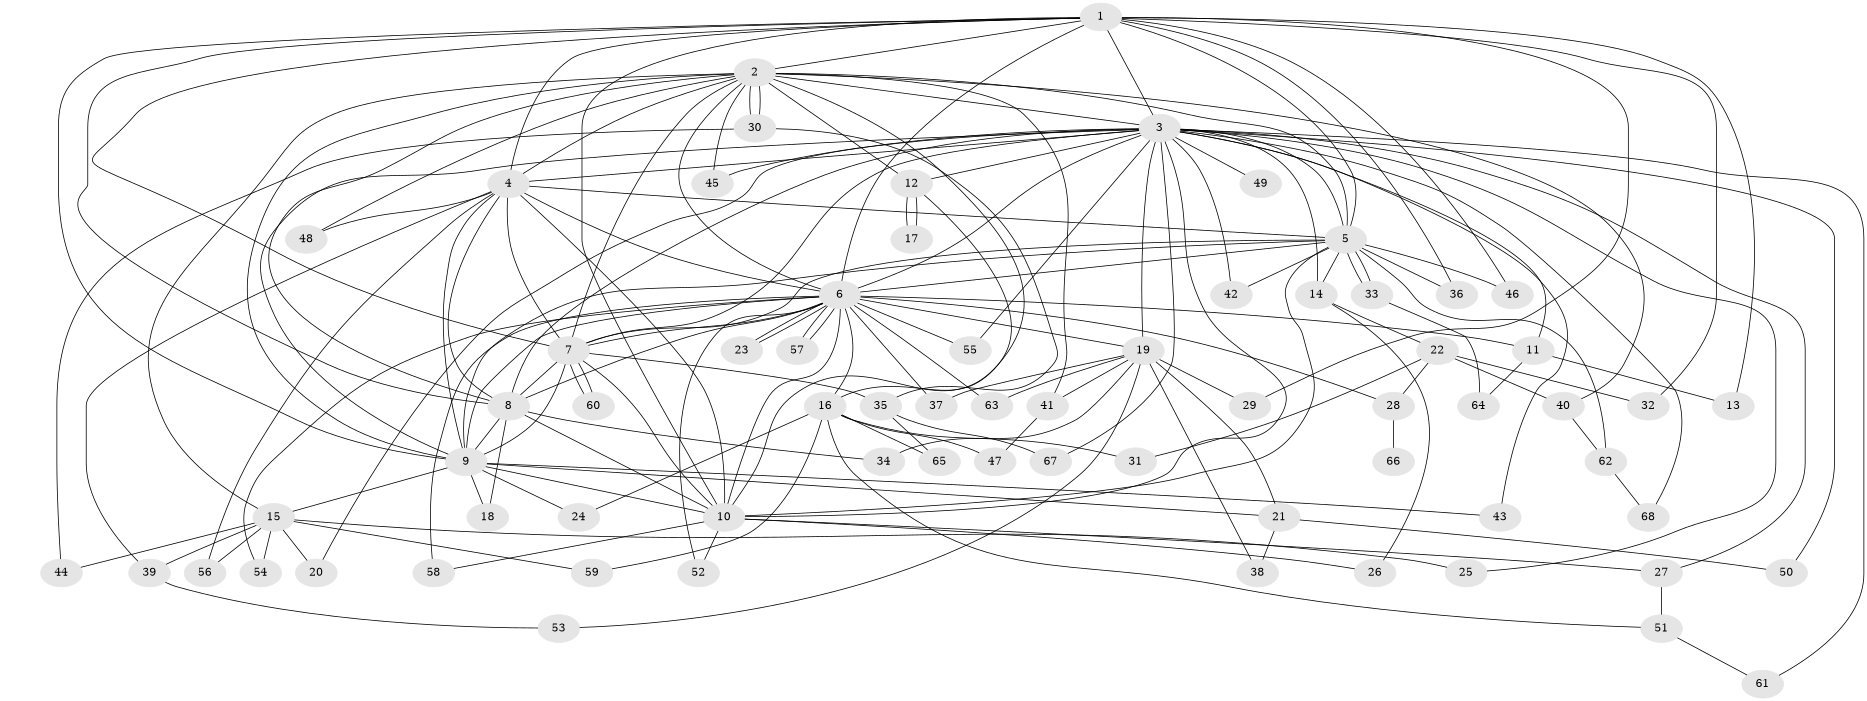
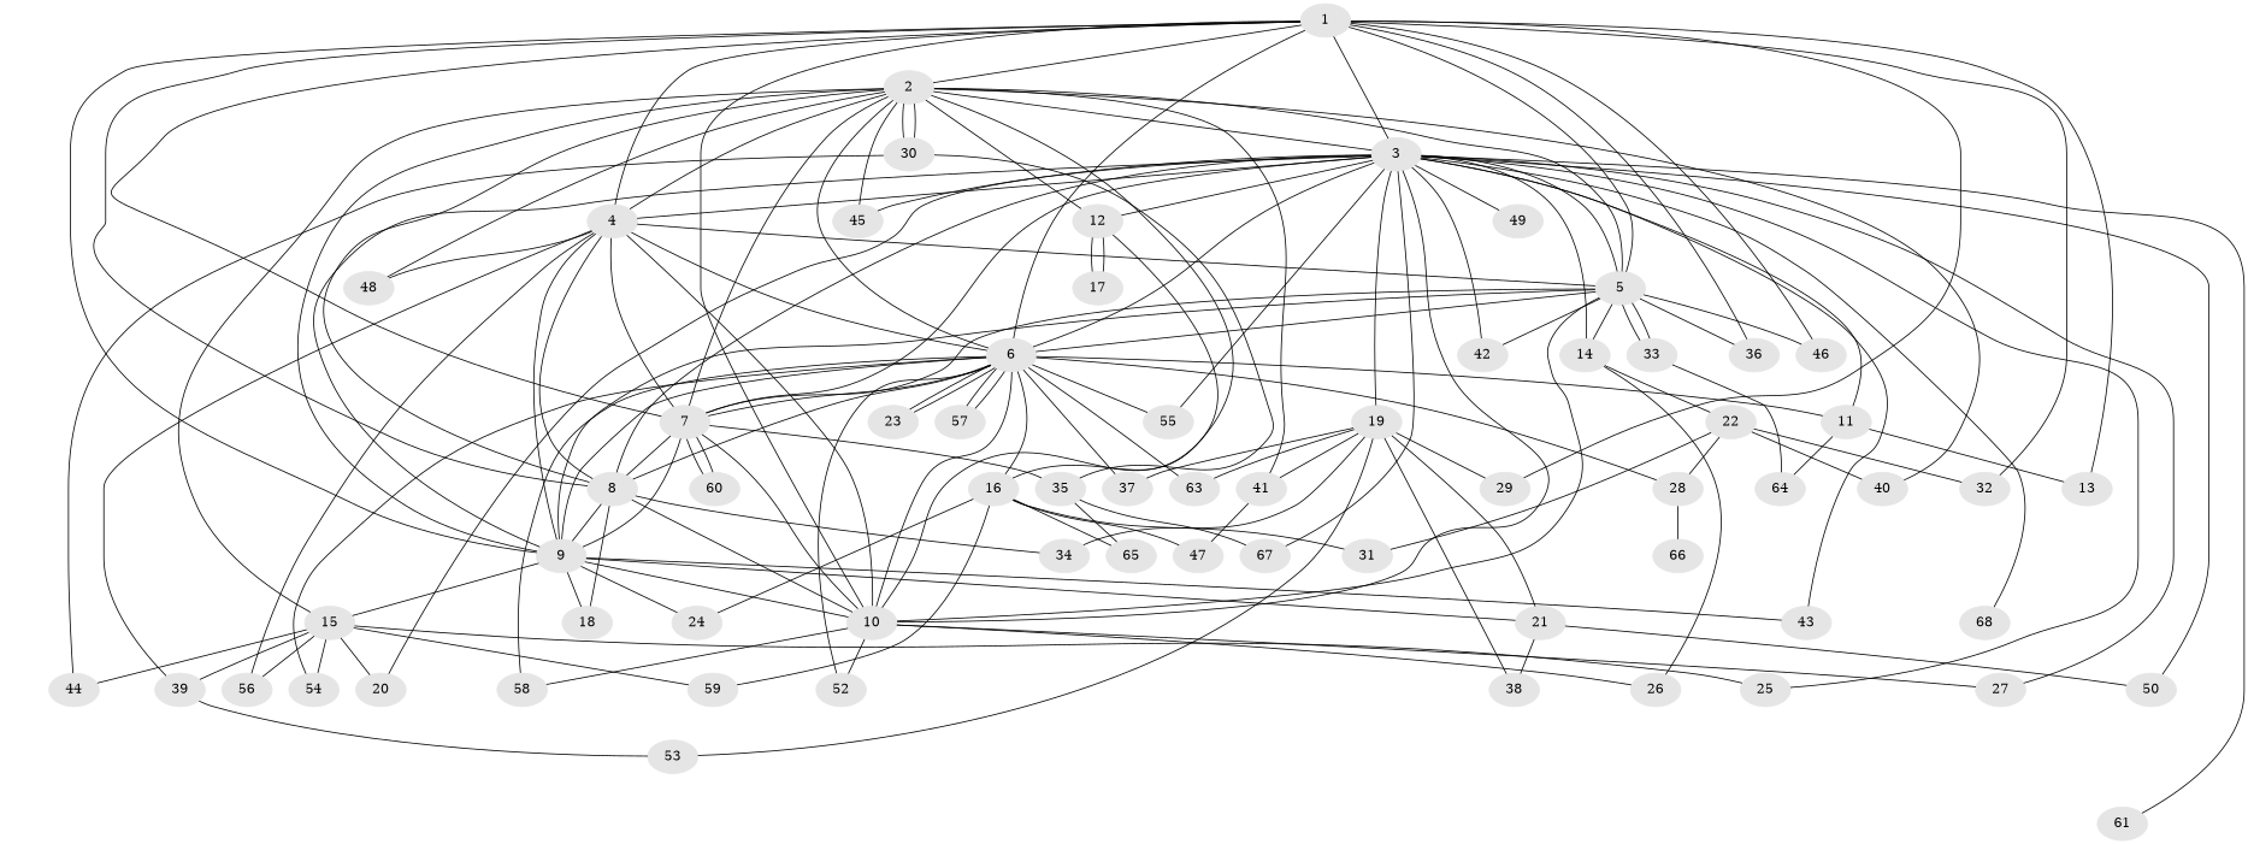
  graph {
    node [color=gray90 style=filled]
    1
    2
    3
    4
    5
    6
    7
    8
    9
    10
    13
    29
    32
    36
    46
    12
    15
    30
    40
    41
    45
    48
    11
    14
    19
    20
    25
    27
    42
    43
    49
    50
    55
    61
    67
    68
    39
    56
    33
-   62
    16
    23
    28
    37
    52
    54
    57
    58
    63
    35
    60
    18
    34
    21
    24
    26
    17
    44
    59
    47
    64
    22
    38
    53
-   51
    31
    65
    66
    1 -- 2
    1 -- 3
    1 -- 4
    1 -- 5
    1 -- 6
    1 -- 7
    1 -- 8
    1 -- 9
    1 -- 10
    1 -- 13
    1 -- 29
    1 -- 32
    1 -- 36
    1 -- 46
    2 -- 3
    2 -- 4
    2 -- 5
    2 -- 6
    2 -- 7
    2 -- 8
    2 -- 9
    2 -- 10
    2 -- 12
    2 -- 15
    2 -- 30
    2 -- 30
    2 -- 40
    2 -- 41
    2 -- 45
    2 -- 48
    3 -- 4
    3 -- 5
    3 -- 6
    3 -- 7
    3 -- 8
    3 -- 9
    3 -- 10
    3 -- 12
    3 -- 45
    3 -- 11
    3 -- 14
    3 -- 19
    3 -- 20
    3 -- 25
    3 -- 27
    3 -- 42
    3 -- 43
    3 -- 49
    3 -- 50
    3 -- 55
    3 -- 61
    3 -- 67
    3 -- 68
    4 -- 5
    4 -- 6
    4 -- 7
    4 -- 8
    4 -- 9
    4 -- 10
    4 -- 48
    4 -- 39
    4 -- 56
    5 -- 6
    5 -- 7
    5 -- 9
    5 -- 10
    5 -- 36
    5 -- 46
    5 -- 14
    5 -- 42
    5 -- 33
    5 -- 33
-   5 -- 62
    6 -- 7
    6 -- 8
    6 -- 9
    6 -- 10
    6 -- 11
-   6 -- 19
    6 -- 55
    6 -- 16
    6 -- 23
    6 -- 23
    6 -- 28
    6 -- 37
    6 -- 52
    6 -- 54
    6 -- 57
    6 -- 57
    6 -- 58
    6 -- 63
    7 -- 8
    7 -- 9
    7 -- 10
    7 -- 35
    7 -- 60
    7 -- 60
    8 -- 9
    8 -- 10
    8 -- 18
    8 -- 34
    9 -- 10
    9 -- 15
    9 -- 43
    9 -- 18
    9 -- 21
    9 -- 24
    10 -- 27
    10 -- 52
    10 -- 58
    10 -- 26
    12 -- 16
    12 -- 17
    12 -- 17
    15 -- 20
    15 -- 25
    15 -- 39
    15 -- 56
    15 -- 54
    15 -- 44
    15 -- 59
    30 -- 35
    30 -- 44
-   40 -- 62
    41 -- 47
    11 -- 13
    11 -- 64
    14 -- 26
    14 -- 22
    19 -- 29
    19 -- 41
    19 -- 37
    19 -- 63
    19 -- 34
    19 -- 21
    19 -- 38
    19 -- 53
-   27 -- 51
    39 -- 53
    33 -- 64
-   62 -- 68
    16 -- 24
    16 -- 59
    16 -- 47
-   16 -- 51
    16 -- 31
    16 -- 65
    28 -- 66
    35 -- 67
    35 -- 65
    21 -- 50
    21 -- 38
    22 -- 32
    22 -- 40
    22 -- 28
    22 -- 31
-   51 -- 61
  }
